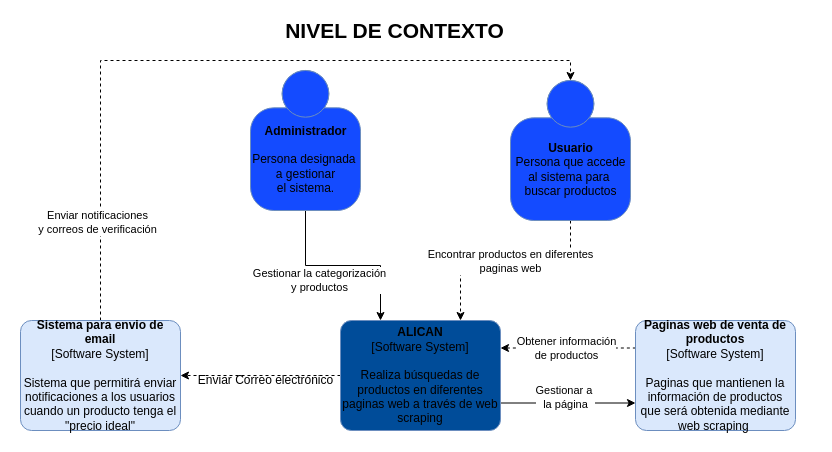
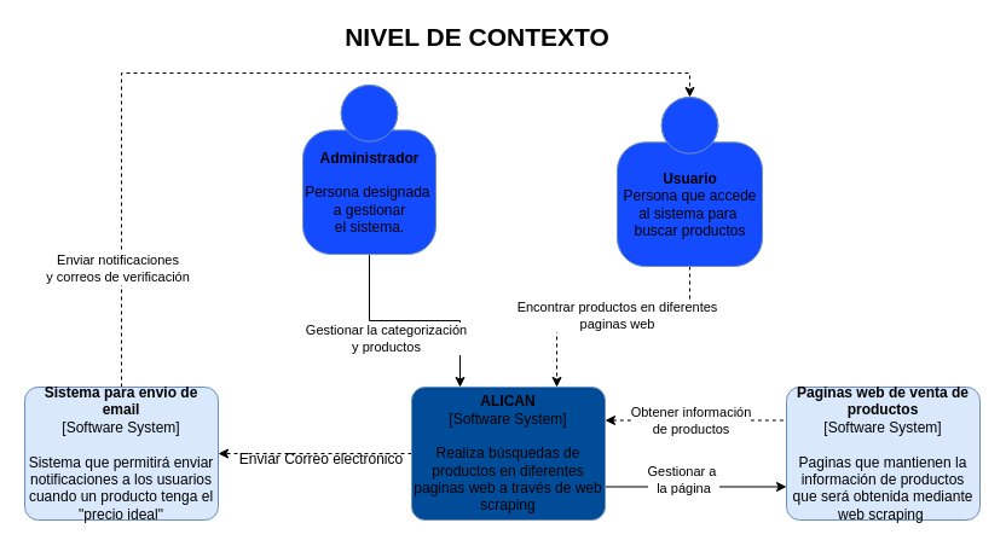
  <mxCell id="0" />
  <mxCell id="1" parent="0" />
  <mxCell id="2" style="edgeStyle=orthogonalEdgeStyle;rounded=0;orthogonalLoop=1;jettySize=auto;html=1;exitX=0.5;exitY=1;exitDx=0;exitDy=0;exitPerimeter=0;entryX=0.25;entryY=0;entryDx=0;entryDy=0;entryPerimeter=0;" parent="1" source="4" target="9" edge="1"><mxGeometry relative="1" as="geometry" /></mxCell>
  <mxCell id="3" value="Gestionar la categorización&lt;br&gt;&amp;nbsp;y productos&amp;nbsp;" style="edgeLabel;html=1;align=center;verticalAlign=middle;resizable=0;points=[];" parent="2" vertex="1" connectable="0"><mxGeometry x="-0.45" y="18" relative="1" as="geometry"><mxPoint x="-5" y="18" as="offset" /></mxGeometry></mxCell>
  <mxCell id="4" value="&lt;b&gt;Administrador&lt;br&gt;&lt;/b&gt;&lt;br&gt;Persona designada&amp;nbsp;&lt;br&gt;a gestionar&lt;br&gt;el sistema." style="html=1;dashed=0;whitespace=wrap;fillColor=#144BFF;strokeColor=#6C8EBF;shape=mxgraph.c4.person;align=center;points=[[0.5,0,0],[1,0.5,0],[1,0.75,0],[0.75,1,0],[0.5,1,0],[0.25,1,0],[0,0.75,0],[0,0.5,0]];" parent="1" vertex="1"><mxGeometry x="250" y="70" width="110.0" height="140" as="geometry" /></mxCell>
  <mxCell id="5" style="edgeStyle=orthogonalEdgeStyle;rounded=0;orthogonalLoop=1;jettySize=auto;html=1;exitX=1;exitY=0.25;exitDx=0;exitDy=0;exitPerimeter=0;dashed=1;startArrow=classic;startFill=1;endArrow=none;endFill=0;entryX=0;entryY=0.25;entryDx=0;entryDy=0;entryPerimeter=0;" parent="1" source="9" target="13" edge="1"><mxGeometry relative="1" as="geometry"><mxPoint x="500" y="375" as="sourcePoint" /><mxPoint x="650" y="375" as="targetPoint" /></mxGeometry></mxCell>
  <mxCell id="6" value="Obtener información&lt;br&gt;de productos" style="edgeLabel;html=1;align=center;verticalAlign=middle;resizable=0;points=[];" parent="5" vertex="1" connectable="0"><mxGeometry x="-0.236" y="2" relative="1" as="geometry"><mxPoint x="13" y="2" as="offset" /></mxGeometry></mxCell>
  <mxCell id="7" style="edgeStyle=orthogonalEdgeStyle;rounded=0;orthogonalLoop=1;jettySize=auto;html=1;exitX=0;exitY=0.5;exitDx=0;exitDy=0;exitPerimeter=0;entryX=1;entryY=0.5;entryDx=0;entryDy=0;entryPerimeter=0;dashed=1;" parent="1" source="9" target="16" edge="1"><mxGeometry relative="1" as="geometry" /></mxCell>
  <mxCell id="8" style="edgeStyle=orthogonalEdgeStyle;rounded=0;orthogonalLoop=1;jettySize=auto;html=1;exitX=1;exitY=0.75;exitDx=0;exitDy=0;exitPerimeter=0;entryX=0;entryY=0.75;entryDx=0;entryDy=0;entryPerimeter=0;" parent="1" source="9" target="13" edge="1"><mxGeometry relative="1" as="geometry" /></mxCell>
  <mxCell id="9" value="&lt;b&gt;ALICAN&lt;/b&gt;&lt;div&gt;[Software System]&lt;/div&gt;&lt;br&gt;&lt;div&gt;Realiza búsquedas de productos en diferentes paginas web a través de web scraping&lt;/div&gt;" style="rounded=1;whiteSpace=wrap;html=1;labelBackgroundColor=none;fillColor=#004C99;fontColor=#000000;align=center;arcSize=10;strokeColor=#6c8ebf;points=[[0.25,0,0],[0.5,0,0],[0.75,0,0],[1,0.25,0],[1,0.5,0],[1,0.75,0],[0.75,1,0],[0.5,1,0],[0.25,1,0],[0,0.75,0],[0,0.5,0],[0,0.25,0]];gradientColor=none;" parent="1" vertex="1"><mxGeometry x="340" y="320" width="160" height="110.0" as="geometry" /></mxCell>
  <mxCell id="10" style="edgeStyle=orthogonalEdgeStyle;rounded=0;orthogonalLoop=1;jettySize=auto;html=1;exitX=0.5;exitY=1;exitDx=0;exitDy=0;exitPerimeter=0;entryX=0.75;entryY=0;entryDx=0;entryDy=0;entryPerimeter=0;dashed=1;" parent="1" source="12" target="9" edge="1"><mxGeometry relative="1" as="geometry" /></mxCell>
  <mxCell id="11" value="Encontrar productos en diferentes &lt;br&gt;paginas web" style="edgeLabel;html=1;align=center;verticalAlign=middle;resizable=0;points=[];" parent="10" vertex="1" connectable="0"><mxGeometry x="0.181" relative="1" as="geometry"><mxPoint x="13" y="-10" as="offset" /></mxGeometry></mxCell>
  <mxCell id="12" value="&lt;b&gt;Usuario&lt;/b&gt;&lt;br&gt;Persona que accede&lt;br&gt;al sistema para&amp;nbsp;&lt;br&gt;buscar productos" style="html=1;dashed=0;whitespace=wrap;fillColor=#144BFF;strokeColor=#6C8EBF;shape=mxgraph.c4.person;align=center;points=[[0.5,0,0],[1,0.5,0],[1,0.75,0],[0.75,1,0],[0.5,1,0],[0.25,1,0],[0,0.75,0],[0,0.5,0]];" parent="1" vertex="1"><mxGeometry x="510" y="80" width="120" height="140" as="geometry" /></mxCell>
- <mxCell id="13" value="&lt;b&gt;Paginas web de venta de productos&lt;/b&gt;&lt;br&gt;&lt;div&gt;[Software System]&lt;/div&gt;&lt;br&gt;&lt;div&gt;Paginas que mantienen la información de productos que será obtenida mediante web scraping&amp;nbsp;&lt;/div&gt;" style="rounded=1;whiteSpace=wrap;html=1;labelBackgroundColor=none;fillColor=#dae8fc;fontColor=#000000;align=center;arcSize=10;strokeColor=#6c8ebf;points=[[0.25,0,0],[0.5,0,0],[0.75,0,0],[1,0.25,0],[1,0.5,0],[1,0.75,0],[0.75,1,0],[0.5,1,0],[0.25,1,0],[0,0.75,0],[0,0.5,0],[0,0.25,0]];" parent="1" vertex="1"><mxGeometry x="635" y="320" width="160" height="110.0" as="geometry" /></mxCell>
+ <mxCell id="13" value="&lt;b&gt;Paginas web de venta de productos&lt;/b&gt;&lt;br&gt;&lt;div&gt;[Software System]&lt;/div&gt;&lt;br&gt;&lt;div&gt;Paginas que mantienen la información de productos que será obtenida mediante web scraping&amp;nbsp;&lt;/div&gt;" style="rounded=1;whiteSpace=wrap;html=1;labelBackgroundColor=none;fillColor=#dae8fc;fontColor=#000000;align=center;arcSize=10;strokeColor=#6c8ebf;points=[[0.25,0,0],[0.5,0,0],[0.75,0,0],[1,0.25,0],[1,0.5,0],[1,0.75,0],[0.75,1,0],[0.5,1,0],[0.25,1,0],[0,0.75,0],[0,0.5,0],[0,0.25,0]];" parent="1" vertex="1"><mxGeometry x="650" y="320" width="160" height="110.0" as="geometry" /></mxCell>
  <mxCell id="14" style="edgeStyle=orthogonalEdgeStyle;rounded=0;orthogonalLoop=1;jettySize=auto;html=1;exitX=0.5;exitY=0;exitDx=0;exitDy=0;exitPerimeter=0;entryX=0.5;entryY=0;entryDx=0;entryDy=0;entryPerimeter=0;dashed=1;" parent="1" source="16" target="12" edge="1"><mxGeometry relative="1" as="geometry" /></mxCell>
  <mxCell id="15" value="Enviar notificaciones &lt;br&gt;y correos de verificación" style="edgeLabel;html=1;align=center;verticalAlign=middle;resizable=0;points=[];" parent="14" vertex="1" connectable="0"><mxGeometry x="-0.735" y="4" relative="1" as="geometry"><mxPoint as="offset" /></mxGeometry></mxCell>
  <mxCell id="16" value="&lt;b&gt;Sistema para envio de email&lt;/b&gt;&lt;br&gt;&lt;div&gt;[Software System]&lt;/div&gt;&lt;br&gt;&lt;div&gt;Sistema que permitirá enviar notificaciones a los usuarios cuando un producto tenga el &quot;precio ideal&quot;&lt;/div&gt;" style="rounded=1;whiteSpace=wrap;html=1;labelBackgroundColor=none;fillColor=#dae8fc;fontColor=#000000;align=center;arcSize=10;strokeColor=#6c8ebf;points=[[0.25,0,0],[0.5,0,0],[0.75,0,0],[1,0.25,0],[1,0.5,0],[1,0.75,0],[0.75,1,0],[0.5,1,0],[0.25,1,0],[0,0.75,0],[0,0.5,0],[0,0.25,0]];" parent="1" vertex="1"><mxGeometry x="20" y="320" width="160" height="110.0" as="geometry" /></mxCell>
  <mxCell id="17" value="Enviar Correo electrónico" style="text;html=1;align=center;verticalAlign=middle;resizable=0;points=[];autosize=1;dashed=1;" parent="1" vertex="1"><mxGeometry x="190" y="370" width="150" height="20" as="geometry" /></mxCell>
  <mxCell id="18" value="&lt;b&gt;&lt;font style=&quot;font-size: 21px&quot;&gt;NIVEL DE CONTEXTO&lt;/font&gt;&lt;/b&gt;" style="text;html=1;align=center;verticalAlign=middle;resizable=0;points=[];autosize=1;" parent="1" vertex="1"><mxGeometry x="279" y="20" width="230" height="20" as="geometry" /></mxCell>
  <mxCell id="19" value="Gestionar a&amp;nbsp;&lt;br&gt;la página" style="edgeLabel;html=1;align=center;verticalAlign=middle;resizable=0;points=[];" parent="1" vertex="1" connectable="0"><mxGeometry x="540" y="400" as="geometry"><mxPoint x="24" y="-4" as="offset" /></mxGeometry></mxCell>
